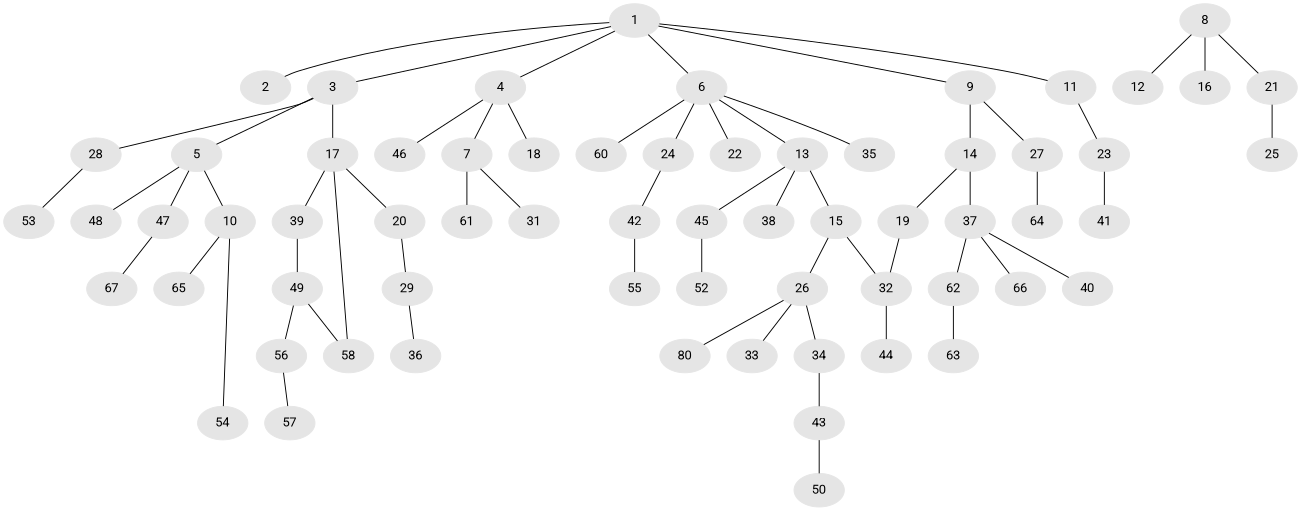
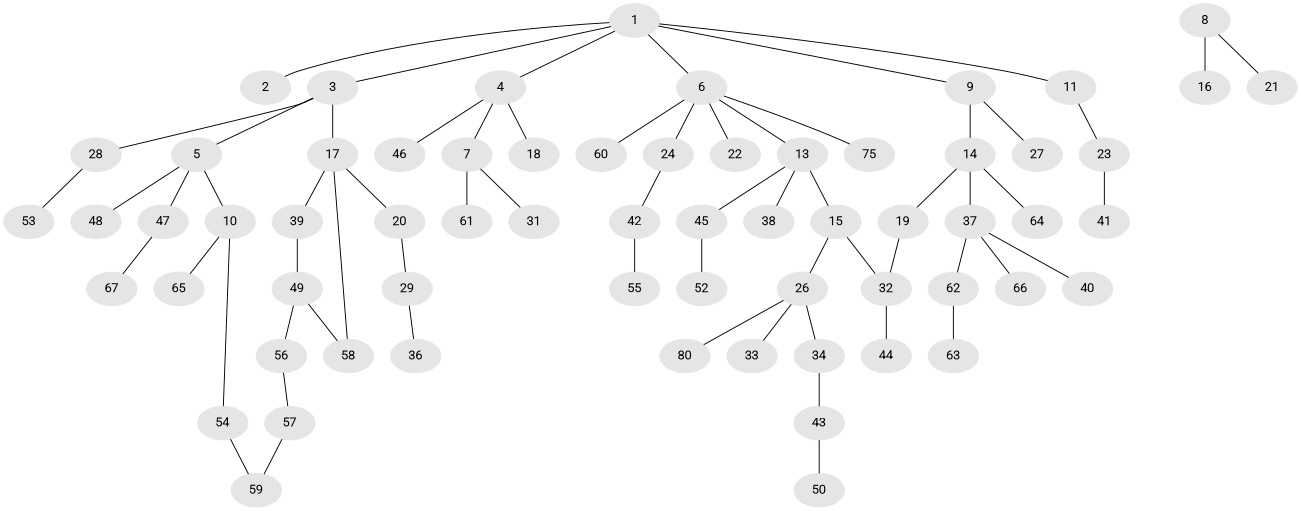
  graph {
    fontname=Roboto
    node [color=gray90 fontname=Roboto style=filled]
    edge [fontname=Roboto]
    1
    2
    3
    4
    6
    9
    11
    5
    17
    28
    7
    18
    46
    13
    22
    24
-   35
+   35 [label=75]
    60
    8
-   12
    16
    21
    14
    27
    23
    10
    47
    48
    20
    39
    58
    53
    31
    61
    54
    65
    67
    15
    38
    45
    42
-   25
    19
    37
    64
+   59
    41
    26
    32
    52
    40
    62
    66
    n54 [label=80]
    33
    34
    44
    29
    49
    36
    55
    43
    50
    63
    56
    57
    1 -- 2
    1 -- 3
    1 -- 4
    1 -- 6
    1 -- 9
    1 -- 11
    3 -- 5
    3 -- 17
    3 -- 28
    4 -- 7
    4 -- 18
    4 -- 46
    6 -- 13
    6 -- 22
    6 -- 24
    6 -- 35
    6 -- 60
    9 -- 14
    9 -- 27
    11 -- 23
    5 -- 10
    5 -- 47
    5 -- 48
    17 -- 20
    17 -- 39
    17 -- 58
    28 -- 53
    7 -- 31
    7 -- 61
    13 -- 15
    13 -- 38
    13 -- 45
    24 -- 42
-   8 -- 12
    8 -- 16
    8 -- 21
-   21 -- 25
    14 -- 19
    14 -- 37
-   27 -- 64
+   14 -- 64
    23 -- 41
    10 -- 54
    10 -- 65
    47 -- 67
    20 -- 29
    39 -- 49
+   54 -- 59
    15 -- 26
    15 -- 32
    45 -- 52
    42 -- 55
    19 -- 32
    37 -- 40
    37 -- 62
    37 -- 66
    26 -- n54
    26 -- 33
    26 -- 34
    32 -- 44
    62 -- 63
    34 -- 43
    29 -- 36
    49 -- 58
    49 -- 56
    43 -- 50
    56 -- 57
+   57 -- 59
  }
